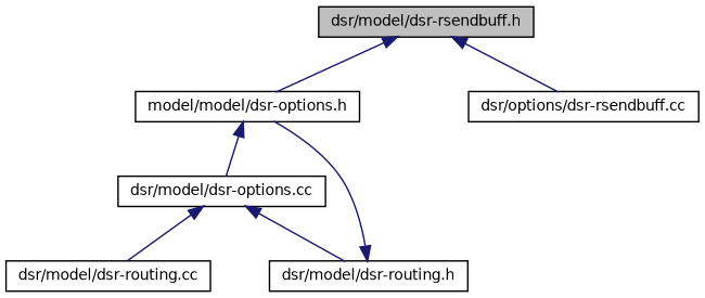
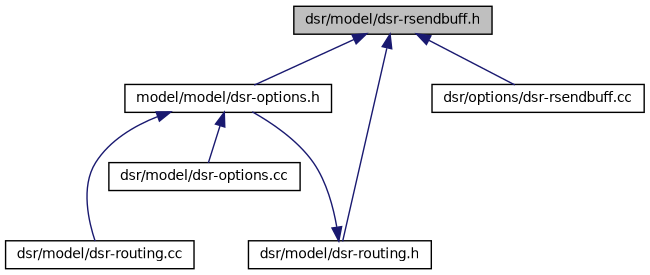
  digraph {
    node [color=black fillcolor=white fontname=Helvetica fontsize=10 shape=record style=filled]
    edge [color=midnightblue dir=back fontname=Helvetica fontsize=10 labelfontname=Helvetica labelfontsize=10 style=solid]
    n1 [fillcolor=grey75 fontcolor=black height=0.2 label="dsr/model/dsr-rsendbuff.h" width=0.4]
    n2 [height=0.2 label="model/model/dsr-options.h" width=0.4]
    n3 [height=0.2 label="dsr/model/dsr-routing.h" width=0.4]
    n4 [height=0.2 label="dsr/options/dsr-rsendbuff.cc" width=0.4]
    n5 [height=0.2 label="dsr/model/dsr-options.cc" width=0.4]
    n6 [height=0.2 label="dsr/model/dsr-routing.cc" width=0.4]
    n1 -> n2
-   n5 -> n3
+   n1 -> n3
    n1 -> n4
    n2 -> n5
-   n5 -> n6
+   n2 -> n6
    n3 -> n2
  }
